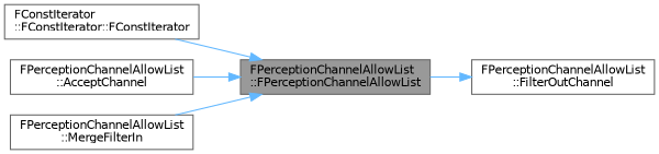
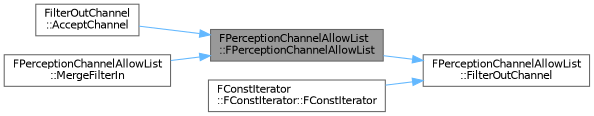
  digraph {
    rankdir=RL
    node [color=grey40 fillcolor=white fontname=Helvetica fontsize=10 shape=box style=filled]
    edge [color=steelblue1 dir=back fontname=Helvetica fontsize=10 labelfontname=Helvetica labelfontsize=10 style=solid]
    n1 [color=gray40 fillcolor=grey60 fontcolor=black height=0.2 label="FPerceptionChannelAllowList\l::FPerceptionChannelAllowList" width=0.4]
    n2 [height=0.2 label="FConstIterator\l::FConstIterator::FConstIterator" width=0.4]
-   n3 [height=0.2 label="FPerceptionChannelAllowList\l::AcceptChannel" width=0.4]
+   n3 [height=0.2 label="FilterOutChannel\l::AcceptChannel" width=0.4]
    n4 [height=0.2 label="FPerceptionChannelAllowList\l::MergeFilterIn" width=0.4]
    n5 [height=0.2 label="FPerceptionChannelAllowList\l::FilterOutChannel" width=0.4]
-   n1 -> n2
+   n5 -> n2
    n1 -> n3
    n1 -> n4
    n5 -> n1
  }
